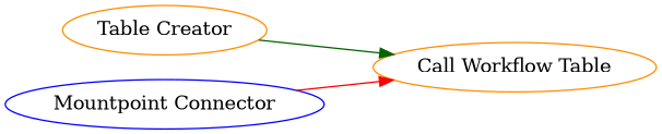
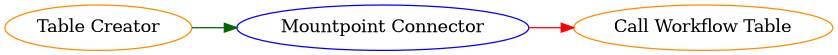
  digraph {
    rankdir=LR
    node [color=darkorange]
    n1 [label="Table Creator"]
    n2 [label="Call Workflow Table"]
    n3 [color=blue label="Mountpoint Connector"]
-   n1 -> n2 [color=darkgreen]
+   n1 -> n3 [color=darkgreen]
    n3 -> n2 [color=red]
  }
